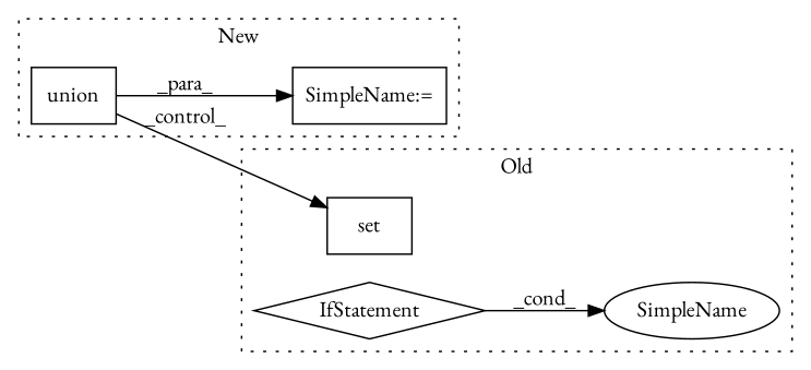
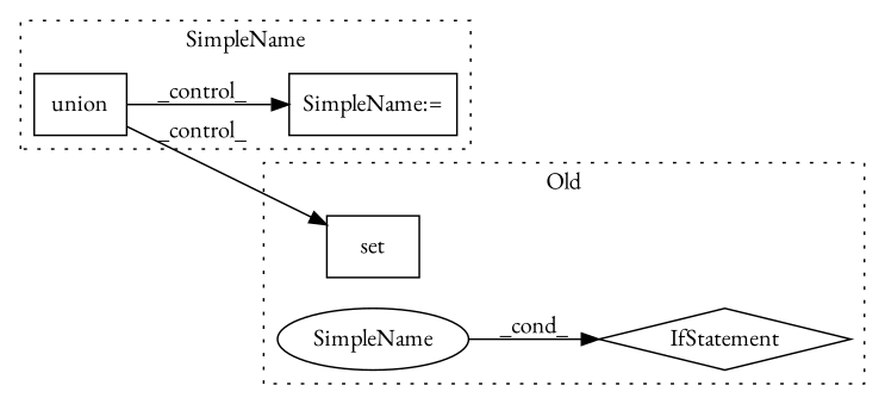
  digraph {
    fontname="EB Garamond"
    rankdir=LR
    node [a=32 fontname="EB Garamond" shape=box]
    edge [fontname="EB Garamond"]
    n1 [l=5 label=set s=1288]
    n2 [a=25 l=3 label=IfStatement s=1277 shape=diamond]
    n3 [a=42 label=SimpleName shape=ellipse]
    n4 [l="6,1" label=union s="1414,1425"]
    n5 [a=7 l=1 label="SimpleName:=" s=1401]
    subgraph cluster_1 {
      label=Old
      style=dotted
      n1
      n2
      n3
    }
    subgraph cluster_2 {
-     label=New
+     label=SimpleName
      style=dotted
      n4
      n5
    }
-   n2 -> n3 [label=_cond_]
+   n3 -> n2 [label=_cond_]
    n4 -> n1 [label=_control_]
-   n4 -> n5 [label=_para_]
+   n4 -> n5 [label=_control_]
  }
